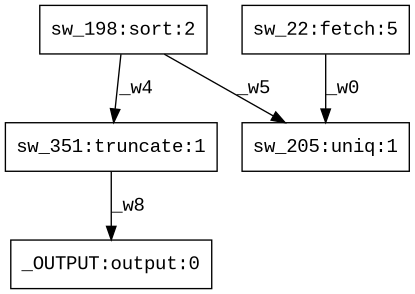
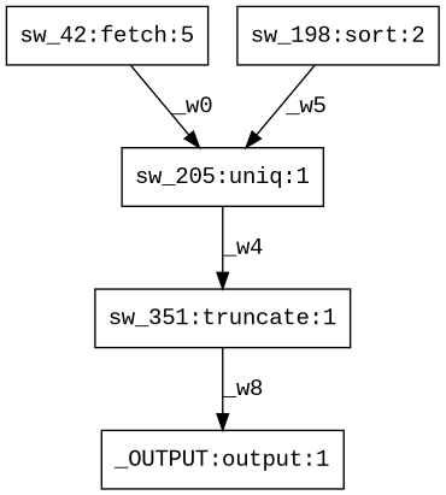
  digraph {
    fontname="Liberation Mono"
    node [fontname="Liberation Mono" shape=box]
    edge [fontname="Liberation Mono"]
-   n1 [label="_OUTPUT:output:0"]
-   n2 [label="sw_22:fetch:5"]
+   n1 [label="_OUTPUT:output:1"]
+   n2 [label="sw_42:fetch:5"]
    n3 [label="sw_205:uniq:1"]
    n4 [label="sw_198:sort:2"]
    n5 [label="sw_351:truncate:1"]
    n2 -> n3 [label=_w0]
    n4 -> n3 [label=_w5]
-   n4 -> n5 [label=_w4]
+   n3 -> n5 [label=_w4]
    n5 -> n1 [label=_w8]
  }
